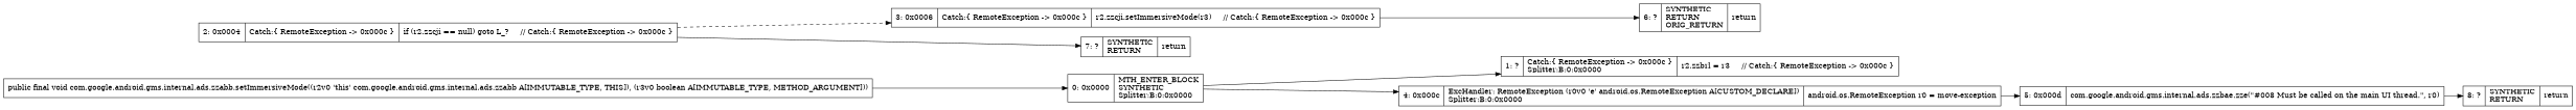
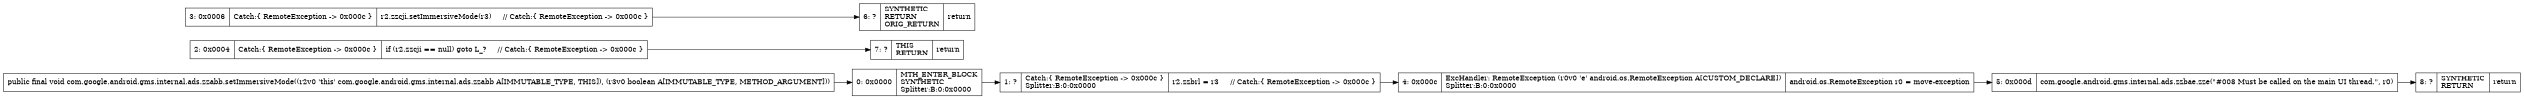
  digraph {
    rankdir=LR
    node [shape=record]
    n1 [label="{0\:\ 0x0000|MTH_ENTER_BLOCK\lSYNTHETIC\lSplitter:B:0:0x0000\l}"]
    n2 [label="{1\:\ ?|Catch:\{ RemoteException \-\> 0x000c \}\lSplitter:B:0:0x0000\l|r2.zzbrl = r3     \/\/ Catch:\{ RemoteException \-\> 0x000c \}\l}"]
    n3 [label="{4\:\ 0x000c|ExcHandler: RemoteException (r0v0 'e' android.os.RemoteException A[CUSTOM_DECLARE])\lSplitter:B:0:0x0000\l|android.os.RemoteException r0 = move\-exception\l}"]
    n4 [label="{5\:\ 0x000d|com.google.android.gms.internal.ads.zzbae.zze(\"#008 Must be called on the main UI thread.\", r0)\l}"]
    n5 [label="{2\:\ 0x0004|Catch:\{ RemoteException \-\> 0x000c \}\l|if (r2.zzcji == null) goto L_?     \/\/ Catch:\{ RemoteException \-\> 0x000c \}\l}"]
    n6 [label="{3\:\ 0x0006|Catch:\{ RemoteException \-\> 0x000c \}\l|r2.zzcji.setImmersiveMode(r3)     \/\/ Catch:\{ RemoteException \-\> 0x000c \}\l}"]
-   n7 [label="{7\:\ ?|SYNTHETIC\lRETURN\l|return\l}"]
+   n7 [label="{7\:\ ?|THIS\lRETURN\l|return\l}"]
    n8 [label="{6\:\ ?|SYNTHETIC\lRETURN\lORIG_RETURN\l|return\l}"]
    n9 [label="{8\:\ ?|SYNTHETIC\lRETURN\l|return\l}"]
    n10 [label="{public final void com.google.android.gms.internal.ads.zzabb.setImmersiveMode((r2v0 'this' com.google.android.gms.internal.ads.zzabb A[IMMUTABLE_TYPE, THIS]), (r3v0 boolean A[IMMUTABLE_TYPE, METHOD_ARGUMENT])) }"]
    n1 -> n2
-   n1 -> n3
+   n2 -> n3
    n3 -> n4
    n4 -> n9
-   n5 -> n6 [style=dashed]
    n5 -> n7
    n6 -> n8
    n10 -> n1
  }
